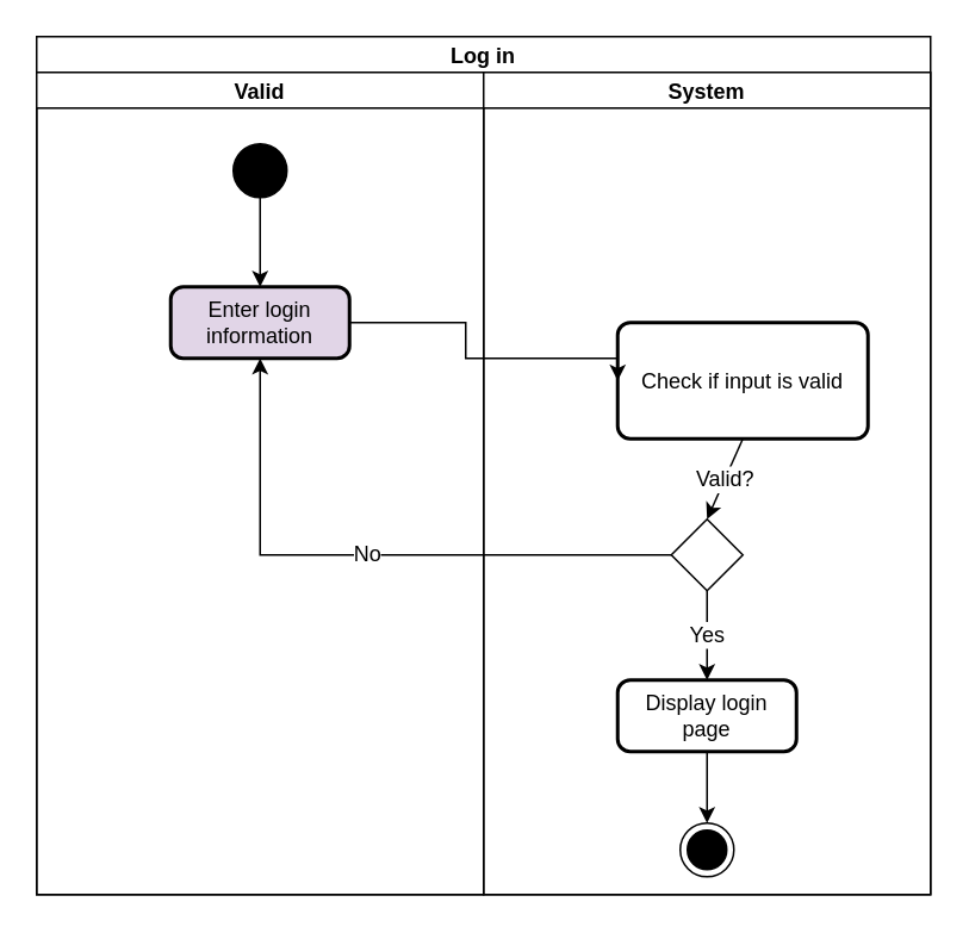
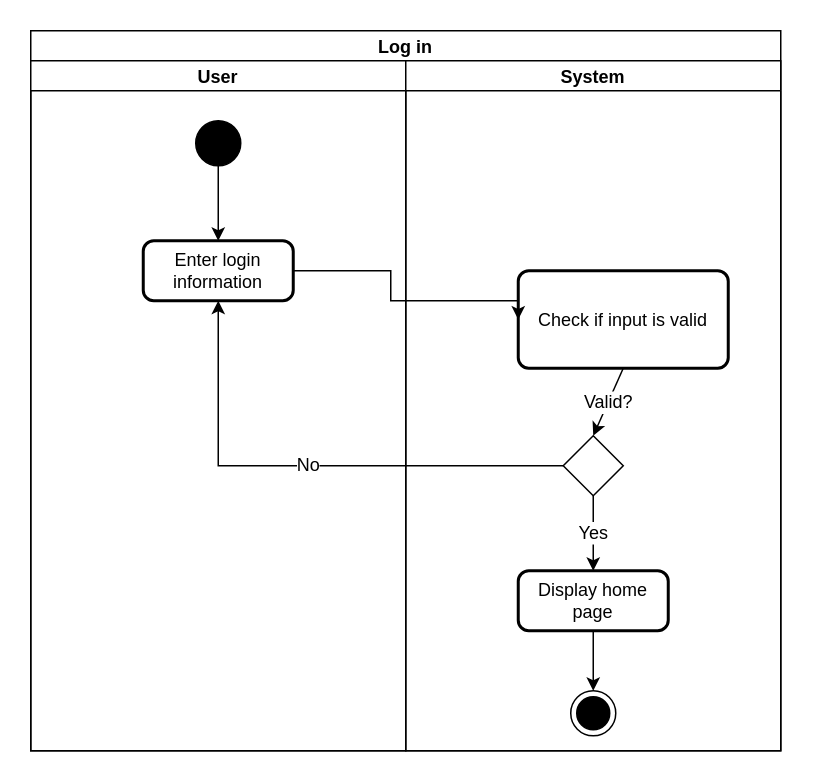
  <mxCell id="0" />
  <mxCell id="1" parent="0" />
  <mxCell id="2" value="Log in" style="swimlane;childLayout=stackLayout;resizeParent=1;resizeParentMax=0;startSize=20;" parent="1" vertex="1"><mxGeometry x="20" y="20" width="500" height="480" as="geometry" /></mxCell>
- <mxCell id="3" value="Valid" style="swimlane;startSize=20;" parent="2" vertex="1"><mxGeometry y="20" width="250" height="460" as="geometry" /></mxCell>
+ <mxCell id="3" value="User" style="swimlane;startSize=20;" parent="2" vertex="1"><mxGeometry y="20" width="250" height="460" as="geometry" /></mxCell>
  <mxCell id="4" value="" style="ellipse;fillColor=strokeColor;" parent="3" vertex="1"><mxGeometry x="110" y="40" width="30" height="30" as="geometry" /></mxCell>
- <mxCell id="5" value="Enter login information" style="rounded=1;whiteSpace=wrap;html=1;absoluteArcSize=1;arcSize=14;strokeWidth=2;fillColor=#e1d5e7;" parent="3" vertex="1"><mxGeometry x="75" y="120" width="100" height="40" as="geometry" /></mxCell>
+ <mxCell id="5" value="Enter login information" style="rounded=1;whiteSpace=wrap;html=1;absoluteArcSize=1;arcSize=14;strokeWidth=2;" parent="3" vertex="1"><mxGeometry x="75" y="120" width="100" height="40" as="geometry" /></mxCell>
  <mxCell id="6" value="" style="endArrow=classic;html=1;rounded=0;fontSize=12;exitX=0.5;exitY=1;exitDx=0;exitDy=0;entryX=0.5;entryY=0;entryDx=0;entryDy=0;" parent="3" source="4" target="5" edge="1"><mxGeometry width="50" height="50" relative="1" as="geometry"><mxPoint x="240" y="310" as="sourcePoint" /><mxPoint x="290" y="260" as="targetPoint" /></mxGeometry></mxCell>
  <mxCell id="7" value="System" style="swimlane;startSize=20;" parent="2" vertex="1"><mxGeometry x="250" y="20" width="250" height="460" as="geometry" /></mxCell>
  <mxCell id="8" value="" style="ellipse;html=1;shape=endState;fillColor=strokeColor;" parent="7" vertex="1"><mxGeometry x="110" y="420" width="30" height="30" as="geometry" /></mxCell>
  <mxCell id="9" value="Check if input is valid" style="rounded=1;whiteSpace=wrap;html=1;absoluteArcSize=1;arcSize=14;strokeWidth=2;" parent="7" vertex="1"><mxGeometry x="75" y="140" width="140" height="65" as="geometry" /></mxCell>
  <mxCell id="10" value="" style="rhombus;" parent="7" vertex="1"><mxGeometry x="105" y="250" width="40" height="40" as="geometry" /></mxCell>
  <mxCell id="11" value="&lt;font style=&quot;font-size: 12px;&quot;&gt;Valid?&lt;/font&gt;" style="endArrow=classic;html=1;rounded=0;exitX=0.5;exitY=1;exitDx=0;exitDy=0;entryX=0.5;entryY=0;entryDx=0;entryDy=0;" parent="7" source="9" target="10" edge="1"><mxGeometry width="50" height="50" relative="1" as="geometry"><mxPoint x="-10" y="240" as="sourcePoint" /><mxPoint x="40" y="190" as="targetPoint" /></mxGeometry></mxCell>
- <mxCell id="12" value="Display login page" style="rounded=1;whiteSpace=wrap;html=1;absoluteArcSize=1;arcSize=14;strokeWidth=2;" parent="7" vertex="1"><mxGeometry x="75" y="340" width="100" height="40" as="geometry" /></mxCell>
+ <mxCell id="12" value="Display home page" style="rounded=1;whiteSpace=wrap;html=1;absoluteArcSize=1;arcSize=14;strokeWidth=2;" parent="7" vertex="1"><mxGeometry x="75" y="340" width="100" height="40" as="geometry" /></mxCell>
  <mxCell id="13" value="Yes" style="endArrow=classic;html=1;rounded=0;fontSize=12;exitX=0.5;exitY=1;exitDx=0;exitDy=0;entryX=0.5;entryY=0;entryDx=0;entryDy=0;" parent="7" source="10" target="12" edge="1"><mxGeometry width="50" height="50" relative="1" as="geometry"><mxPoint x="-10" y="340" as="sourcePoint" /><mxPoint x="40" y="290" as="targetPoint" /></mxGeometry></mxCell>
  <mxCell id="14" value="" style="endArrow=classic;html=1;rounded=0;fontSize=12;exitX=0.5;exitY=1;exitDx=0;exitDy=0;entryX=0.5;entryY=0;entryDx=0;entryDy=0;" parent="7" source="12" target="8" edge="1"><mxGeometry width="50" height="50" relative="1" as="geometry"><mxPoint x="-10" y="310" as="sourcePoint" /><mxPoint x="40" y="260" as="targetPoint" /></mxGeometry></mxCell>
  <mxCell id="15" value="No" style="endArrow=classic;html=1;rounded=0;fontSize=12;exitX=0;exitY=0.5;exitDx=0;exitDy=0;entryX=0.5;entryY=1;entryDx=0;entryDy=0;edgeStyle=orthogonalEdgeStyle;" parent="2" source="10" target="5" edge="1"><mxGeometry width="50" height="50" relative="1" as="geometry"><mxPoint x="240" y="260" as="sourcePoint" /><mxPoint x="290" y="210" as="targetPoint" /></mxGeometry></mxCell>
  <mxCell id="16" value="" style="endArrow=classic;html=1;rounded=0;fontSize=12;exitX=1;exitY=0.5;exitDx=0;exitDy=0;entryX=0;entryY=0.5;entryDx=0;entryDy=0;edgeStyle=orthogonalEdgeStyle;" parent="2" source="5" target="9" edge="1"><mxGeometry width="50" height="50" relative="1" as="geometry"><mxPoint x="240" y="230" as="sourcePoint" /><mxPoint x="290" y="180" as="targetPoint" /><Array as="points"><mxPoint x="240" y="160" /><mxPoint x="240" y="180" /></Array></mxGeometry></mxCell>
